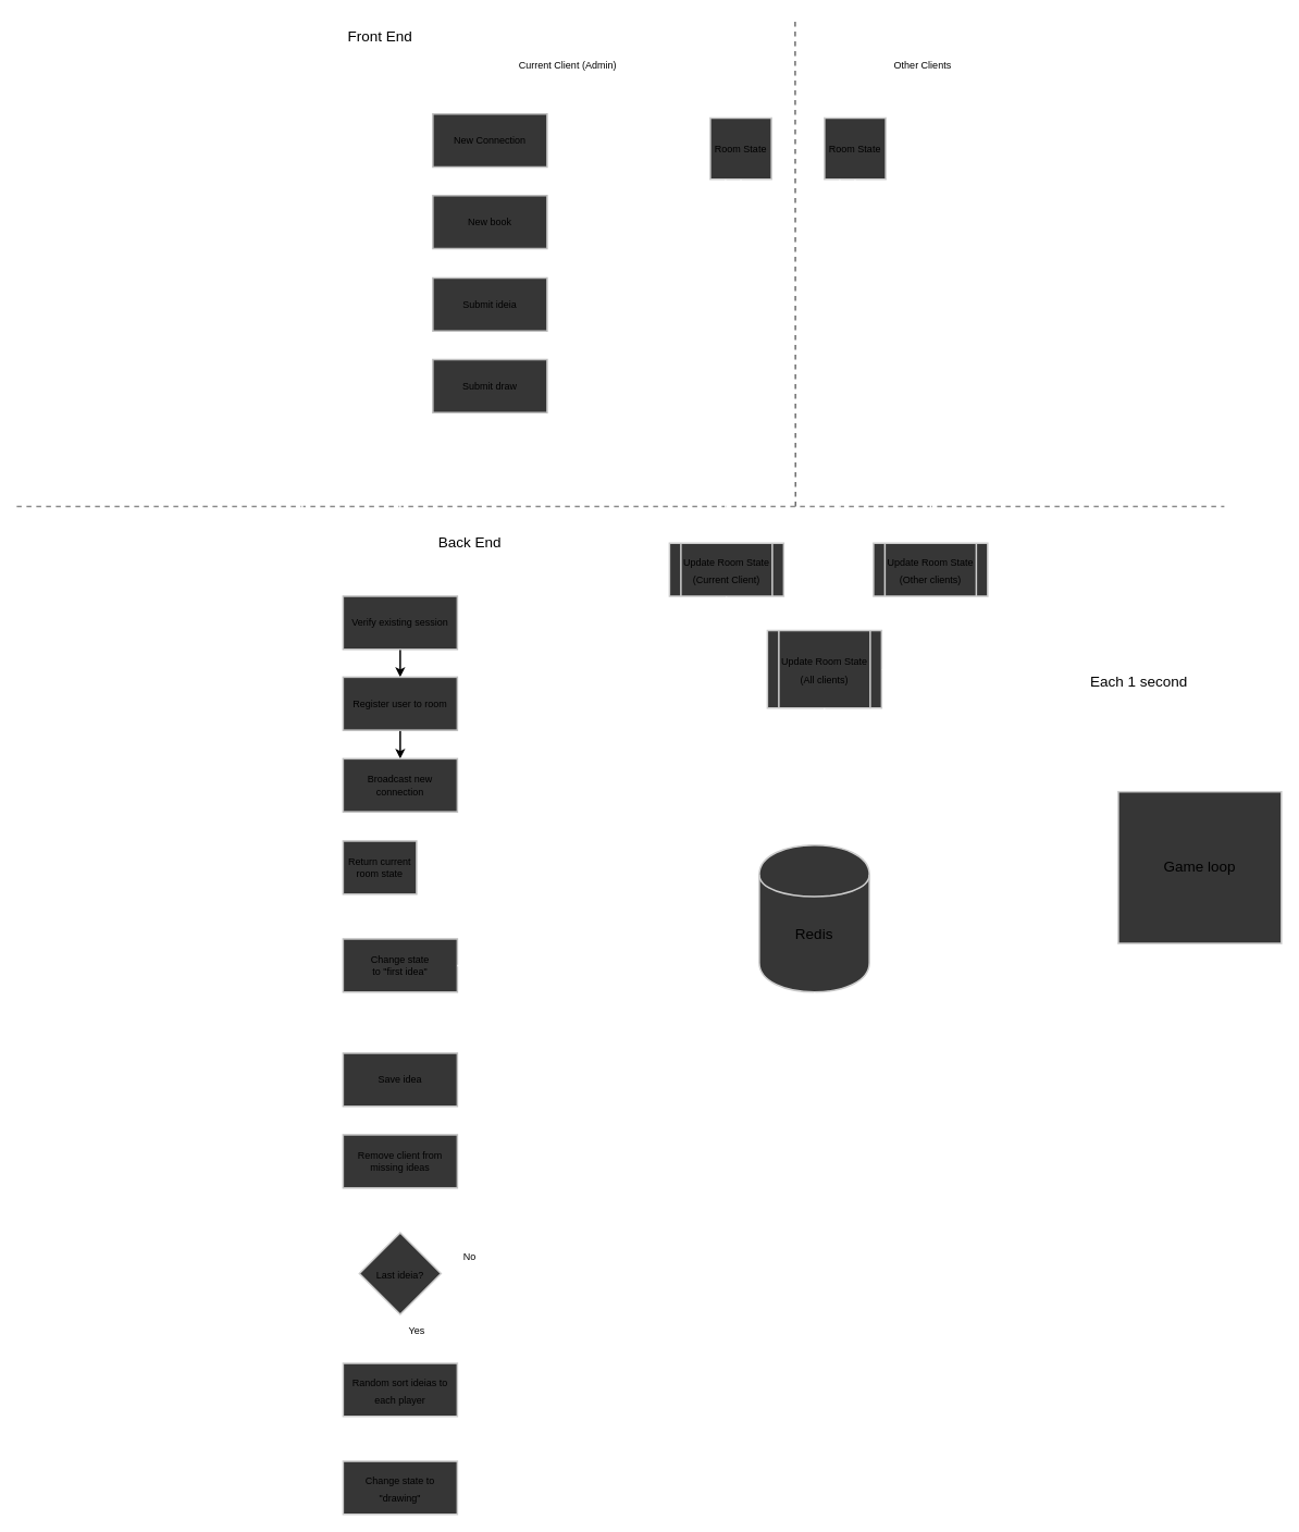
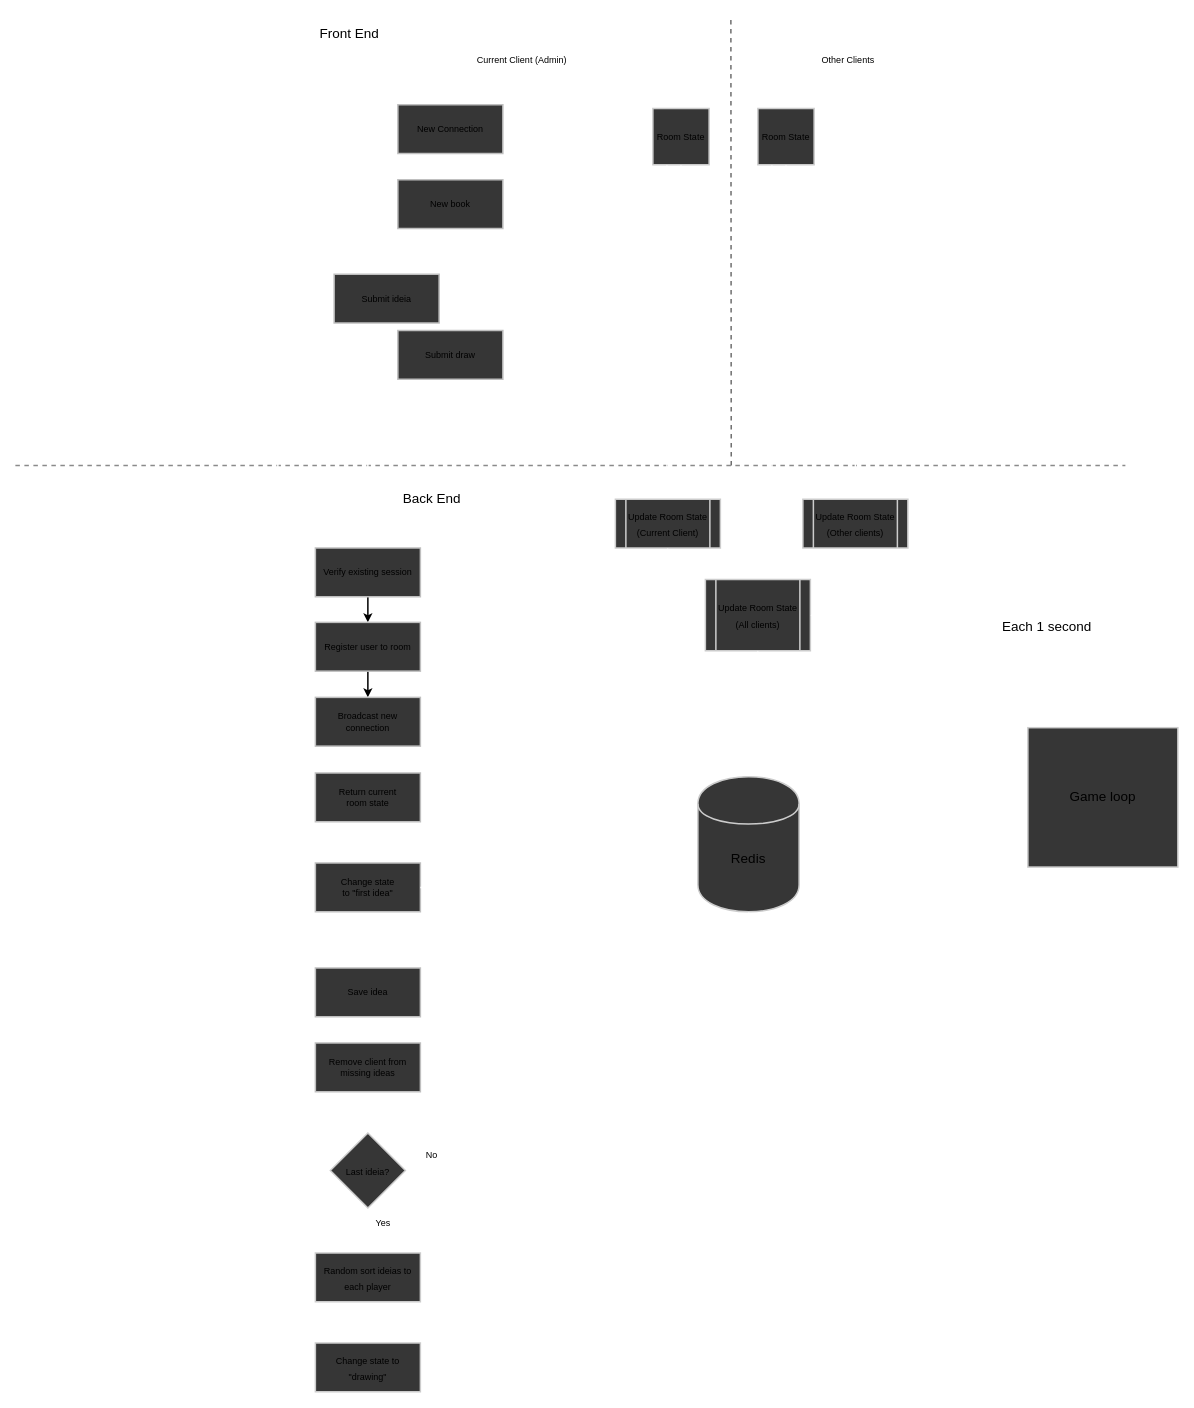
  <mxCell id="0" />
  <mxCell id="1" parent="0" />
  <mxCell id="2" value="" style="endArrow=none;dashed=1;html=1;strokeWidth=2;strokeColor=#8A8A8A;" edge="1" parent="1"><mxGeometry width="50" height="50" relative="1" as="geometry"><mxPoint x="20" y="620" as="sourcePoint" /><mxPoint x="1500" y="620" as="targetPoint" /></mxGeometry></mxCell>
  <mxCell id="3" value="" style="endArrow=none;dashed=1;html=1;strokeColor=#6E6E6E;strokeWidth=2;" edge="1" parent="1"><mxGeometry width="50" height="50" relative="1" as="geometry"><mxPoint x="974.5" y="620" as="sourcePoint" /><mxPoint x="974" y="20" as="targetPoint" /></mxGeometry></mxCell>
  <mxCell id="4" value="Back End" style="text;html=1;align=center;verticalAlign=middle;resizable=0;points=[];autosize=1;fontSize=18;" vertex="1" parent="1"><mxGeometry x="530" y="650" width="90" height="30" as="geometry" /></mxCell>
  <mxCell id="5" style="edgeStyle=orthogonalEdgeStyle;rounded=0;orthogonalLoop=1;jettySize=auto;html=1;exitX=0.5;exitY=1;exitDx=0;exitDy=0;entryX=0.5;entryY=0;entryDx=0;entryDy=0;strokeColor=#FFFFFF;strokeWidth=2;" edge="1" parent="1" source="7" target="19"><mxGeometry relative="1" as="geometry" /></mxCell>
  <mxCell id="6" style="edgeStyle=orthogonalEdgeStyle;rounded=0;orthogonalLoop=1;jettySize=auto;html=1;entryX=0.5;entryY=0;entryDx=0;entryDy=0;strokeColor=#FFFFFF;strokeWidth=2;exitX=0;exitY=0.5;exitDx=0;exitDy=0;" edge="1" parent="1" source="7" target="10"><mxGeometry relative="1" as="geometry"><mxPoint x="555" y="720" as="targetPoint" /><Array as="points"><mxPoint x="490" y="172" /><mxPoint x="490" y="730" /></Array></mxGeometry></mxCell>
  <mxCell id="7" value="New Connection" style="rounded=0;whiteSpace=wrap;html=1;strokeColor=#BFBFBF;strokeWidth=2;fillColor=#363636;" vertex="1" parent="1"><mxGeometry x="530" y="139" width="140" height="65" as="geometry" /></mxCell>
  <mxCell id="8" value="" style="edgeStyle=orthogonalEdgeStyle;rounded=0;orthogonalLoop=1;jettySize=auto;html=1;strokeWidth=2;" edge="1" parent="1" source="10" target="13"><mxGeometry relative="1" as="geometry" /></mxCell>
  <mxCell id="9" style="edgeStyle=orthogonalEdgeStyle;rounded=0;orthogonalLoop=1;jettySize=auto;html=1;entryX=0.002;entryY=0.604;entryDx=0;entryDy=0;entryPerimeter=0;dashed=1;strokeColor=#FFFFFF;strokeWidth=5;fontSize=18;dashPattern=1 1;endArrow=none;endFill=0;startArrow=classic;startFill=1;" edge="1" parent="1" source="10" target="39"><mxGeometry relative="1" as="geometry"><Array as="points"><mxPoint x="650" y="763" /><mxPoint x="650" y="1144" /></Array></mxGeometry></mxCell>
  <mxCell id="10" value="Verify existing session" style="rounded=0;whiteSpace=wrap;html=1;strokeColor=#BFBFBF;strokeWidth=2;fillColor=#363636;" vertex="1" parent="1"><mxGeometry x="420" y="730" width="140" height="65" as="geometry" /></mxCell>
  <mxCell id="11" value="" style="edgeStyle=orthogonalEdgeStyle;rounded=0;orthogonalLoop=1;jettySize=auto;html=1;strokeWidth=2;" edge="1" parent="1" source="13" target="16"><mxGeometry relative="1" as="geometry" /></mxCell>
  <mxCell id="12" style="edgeStyle=orthogonalEdgeStyle;rounded=0;orthogonalLoop=1;jettySize=auto;html=1;entryX=0;entryY=0.3;entryDx=0;entryDy=0;dashed=1;strokeColor=#FFFFFF;strokeWidth=5;fontSize=18;dashPattern=1 1;" edge="1" parent="1" source="13" target="39"><mxGeometry relative="1" as="geometry"><Array as="points"><mxPoint x="730" y="862" /><mxPoint x="730" y="1089" /></Array></mxGeometry></mxCell>
  <mxCell id="13" value="Register user to room" style="rounded=0;whiteSpace=wrap;html=1;strokeColor=#BFBFBF;strokeWidth=2;fillColor=#363636;" vertex="1" parent="1"><mxGeometry x="420" y="829.17" width="140" height="65" as="geometry" /></mxCell>
  <mxCell id="14" style="edgeStyle=orthogonalEdgeStyle;rounded=0;orthogonalLoop=1;jettySize=auto;html=1;entryX=0.5;entryY=0;entryDx=0;entryDy=0;strokeColor=#FFFFFF;strokeWidth=2;" edge="1" parent="1" source="16" target="22"><mxGeometry relative="1" as="geometry" /></mxCell>
  <mxCell id="15" style="edgeStyle=orthogonalEdgeStyle;rounded=0;orthogonalLoop=1;jettySize=auto;html=1;entryX=0.5;entryY=1;entryDx=0;entryDy=0;dashed=1;strokeColor=#FFFFFF;strokeWidth=2;fontSize=18;" edge="1" parent="1" source="16" target="28"><mxGeometry relative="1" as="geometry" /></mxCell>
  <mxCell id="16" value="Broadcast new connection" style="rounded=0;whiteSpace=wrap;html=1;strokeColor=#BFBFBF;strokeWidth=2;fillColor=#363636;" vertex="1" parent="1"><mxGeometry x="420" y="929.17" width="140" height="65" as="geometry" /></mxCell>
  <mxCell id="17" style="edgeStyle=orthogonalEdgeStyle;rounded=0;orthogonalLoop=1;jettySize=auto;html=1;entryX=0;entryY=0.5;entryDx=0;entryDy=0;strokeColor=#FFFFFF;strokeWidth=2;fontSize=18;exitX=0;exitY=0.5;exitDx=0;exitDy=0;" edge="1" parent="1" source="19" target="31"><mxGeometry relative="1" as="geometry"><Array as="points"><mxPoint x="370" y="272" /><mxPoint x="370" y="1183" /></Array></mxGeometry></mxCell>
  <mxCell id="18" style="edgeStyle=orthogonalEdgeStyle;rounded=0;orthogonalLoop=1;jettySize=auto;html=1;exitX=0.5;exitY=1;exitDx=0;exitDy=0;entryX=0.5;entryY=0;entryDx=0;entryDy=0;strokeColor=#FFFFFF;strokeWidth=2;fontSize=18;" edge="1" parent="1" source="19" target="38"><mxGeometry relative="1" as="geometry" /></mxCell>
  <mxCell id="19" value="New book" style="rounded=0;whiteSpace=wrap;html=1;strokeColor=#BFBFBF;strokeWidth=2;fillColor=#363636;" vertex="1" parent="1"><mxGeometry x="530" y="239" width="140" height="65" as="geometry" /></mxCell>
  <mxCell id="20" value="Room State" style="whiteSpace=wrap;html=1;aspect=fixed;strokeColor=#CCCCCC;strokeWidth=2;fillColor=#363636;" vertex="1" parent="1"><mxGeometry x="870" y="144" width="75" height="75" as="geometry" /></mxCell>
  <mxCell id="21" style="edgeStyle=orthogonalEdgeStyle;rounded=0;orthogonalLoop=1;jettySize=auto;html=1;entryX=0;entryY=0.5;entryDx=0;entryDy=0;strokeColor=#FFFFFF;strokeWidth=2;fontSize=18;" edge="1" parent="1" source="22" target="30"><mxGeometry relative="1" as="geometry"><Array as="points"><mxPoint x="690" y="1062" /><mxPoint x="690" y="698" /></Array></mxGeometry></mxCell>
- <mxCell id="22" value="Return current&lt;br&gt;room state" style="rounded=0;whiteSpace=wrap;html=1;strokeColor=#BFBFBF;strokeWidth=2;fillColor=#363636;" vertex="1" parent="1"><mxGeometry x="420" y="1030" width="90" height="65" as="geometry" /></mxCell>
+ <mxCell id="22" value="Return current&lt;br&gt;room state" style="rounded=0;whiteSpace=wrap;html=1;strokeColor=#BFBFBF;strokeWidth=2;fillColor=#363636;" vertex="1" parent="1"><mxGeometry x="420" y="1030" width="140" height="65" as="geometry" /></mxCell>
  <mxCell id="23" value="Room State" style="whiteSpace=wrap;html=1;aspect=fixed;strokeColor=#CCCCCC;strokeWidth=2;fillColor=#363636;" vertex="1" parent="1"><mxGeometry x="1010" y="144" width="75" height="75" as="geometry" /></mxCell>
  <mxCell id="24" value="Current Client (Admin)" style="text;html=1;align=center;verticalAlign=middle;resizable=0;points=[];autosize=1;" vertex="1" parent="1"><mxGeometry x="630" y="70" width="130" height="20" as="geometry" /></mxCell>
  <mxCell id="25" value="Other Clients" style="text;html=1;align=center;verticalAlign=middle;resizable=0;points=[];autosize=1;" vertex="1" parent="1"><mxGeometry x="1085" y="70" width="90" height="20" as="geometry" /></mxCell>
  <mxCell id="26" value="Front End" style="text;html=1;align=center;verticalAlign=middle;resizable=0;points=[];autosize=1;fontSize=18;" vertex="1" parent="1"><mxGeometry x="420" y="30" width="90" height="30" as="geometry" /></mxCell>
  <mxCell id="27" style="edgeStyle=orthogonalEdgeStyle;rounded=0;orthogonalLoop=1;jettySize=auto;html=1;exitX=0.5;exitY=0;exitDx=0;exitDy=0;entryX=0.5;entryY=1;entryDx=0;entryDy=0;strokeColor=#FFFFFF;strokeWidth=2;fontSize=18;" edge="1" parent="1" source="28" target="23"><mxGeometry relative="1" as="geometry"><Array as="points"><mxPoint x="1140" y="540" /><mxPoint x="1048" y="540" /></Array></mxGeometry></mxCell>
  <mxCell id="28" value="&lt;font style=&quot;font-size: 12px&quot;&gt;Update Room State&lt;br&gt;(Other clients)&lt;br&gt;&lt;/font&gt;" style="shape=process;whiteSpace=wrap;html=1;backgroundOutline=1;strokeColor=#CCCCCC;strokeWidth=2;fillColor=#363636;fontSize=18;" vertex="1" parent="1"><mxGeometry x="1070" y="665" width="140" height="65" as="geometry" /></mxCell>
  <mxCell id="29" style="edgeStyle=orthogonalEdgeStyle;rounded=0;orthogonalLoop=1;jettySize=auto;html=1;exitX=0.5;exitY=0;exitDx=0;exitDy=0;strokeColor=#FFFFFF;strokeWidth=2;fontSize=18;entryX=0.25;entryY=1;entryDx=0;entryDy=0;" edge="1" parent="1" source="30" target="20"><mxGeometry relative="1" as="geometry"><mxPoint x="910" y="380" as="targetPoint" /><Array as="points"><mxPoint x="889" y="665" /></Array></mxGeometry></mxCell>
  <mxCell id="30" value="&lt;font style=&quot;font-size: 12px&quot;&gt;Update Room State&lt;br&gt;(Current Client)&lt;br&gt;&lt;/font&gt;" style="shape=process;whiteSpace=wrap;html=1;backgroundOutline=1;strokeColor=#CCCCCC;strokeWidth=2;fillColor=#363636;fontSize=18;" vertex="1" parent="1"><mxGeometry x="820" y="665" width="140" height="65" as="geometry" /></mxCell>
  <mxCell id="31" value="Change state&lt;br&gt;to &quot;first idea&quot;" style="rounded=0;whiteSpace=wrap;html=1;strokeColor=#BFBFBF;strokeWidth=2;fillColor=#363636;" vertex="1" parent="1"><mxGeometry x="420" y="1150" width="140" height="65" as="geometry" /></mxCell>
  <mxCell id="32" style="edgeStyle=orthogonalEdgeStyle;rounded=0;orthogonalLoop=1;jettySize=auto;html=1;entryX=0;entryY=0.5;entryDx=0;entryDy=0;strokeColor=#FFFFFF;strokeWidth=2;fontSize=18;dashed=1;exitX=1;exitY=0.5;exitDx=0;exitDy=0;" edge="1" parent="1" source="31" target="35"><mxGeometry relative="1" as="geometry"><Array as="points"><mxPoint x="770" y="1183" /><mxPoint x="770" y="805" /></Array></mxGeometry></mxCell>
  <mxCell id="33" style="edgeStyle=orthogonalEdgeStyle;rounded=0;orthogonalLoop=1;jettySize=auto;html=1;strokeColor=#FFFFFF;strokeWidth=2;fontSize=18;entryX=0.25;entryY=1;entryDx=0;entryDy=0;" edge="1" parent="1" source="35" target="23"><mxGeometry relative="1" as="geometry"><mxPoint x="1010" y="540" as="targetPoint" /><Array as="points"><mxPoint x="1010" y="640" /><mxPoint x="1029" y="640" /></Array></mxGeometry></mxCell>
  <mxCell id="34" style="edgeStyle=orthogonalEdgeStyle;rounded=0;orthogonalLoop=1;jettySize=auto;html=1;exitX=0.5;exitY=0;exitDx=0;exitDy=0;strokeColor=#FFFFFF;strokeWidth=2;fontSize=18;entryX=0.5;entryY=1;entryDx=0;entryDy=0;" edge="1" parent="1" source="35" target="20"><mxGeometry relative="1" as="geometry"><mxPoint x="910" y="380" as="targetPoint" /><Array as="points"><mxPoint x="1010" y="640" /><mxPoint x="908" y="640" /></Array></mxGeometry></mxCell>
  <mxCell id="35" value="&lt;font style=&quot;font-size: 12px&quot;&gt;Update Room State&lt;br&gt;(All clients)&lt;br&gt;&lt;/font&gt;" style="shape=process;whiteSpace=wrap;html=1;backgroundOutline=1;strokeColor=#CCCCCC;strokeWidth=2;fillColor=#363636;fontSize=18;" vertex="1" parent="1"><mxGeometry x="940" y="772" width="140" height="95" as="geometry" /></mxCell>
  <mxCell id="36" style="edgeStyle=orthogonalEdgeStyle;rounded=0;orthogonalLoop=1;jettySize=auto;html=1;entryX=0;entryY=0.5;entryDx=0;entryDy=0;strokeColor=#FFFFFF;strokeWidth=2;fontSize=18;" edge="1" parent="1" source="38" target="43"><mxGeometry relative="1" as="geometry"><Array as="points"><mxPoint x="330" y="373" /><mxPoint x="330" y="1323" /></Array></mxGeometry></mxCell>
  <mxCell id="37" style="edgeStyle=orthogonalEdgeStyle;rounded=0;orthogonalLoop=1;jettySize=auto;html=1;entryX=0.5;entryY=0;entryDx=0;entryDy=0;startArrow=none;startFill=0;endArrow=classic;endFill=1;strokeColor=#FFFFFF;strokeWidth=2;fontSize=12;" edge="1" parent="1" source="38" target="60"><mxGeometry relative="1" as="geometry" /></mxCell>
- <mxCell id="38" value="Submit ideia" style="rounded=0;whiteSpace=wrap;html=1;strokeColor=#BFBFBF;strokeWidth=2;fillColor=#363636;" vertex="1" parent="1"><mxGeometry x="530" y="340" width="140" height="65" as="geometry" /></mxCell>
+ <mxCell id="38" value="Submit ideia" style="rounded=0;whiteSpace=wrap;html=1;strokeColor=#BFBFBF;strokeWidth=2;fillColor=#363636;" vertex="1" parent="1"><mxGeometry x="445" y="365" width="140" height="65" as="geometry" /></mxCell>
  <mxCell id="39" value="Redis" style="shape=cylinder;whiteSpace=wrap;html=1;boundedLbl=1;backgroundOutline=1;strokeColor=#CCCCCC;strokeWidth=2;fillColor=#363636;fontSize=18;" vertex="1" parent="1"><mxGeometry x="930" y="1035" width="135" height="180" as="geometry" /></mxCell>
  <mxCell id="40" style="edgeStyle=orthogonalEdgeStyle;rounded=0;orthogonalLoop=1;jettySize=auto;html=1;strokeColor=#FFFFFF;strokeWidth=5;fontSize=18;dashed=1;dashPattern=1 1;exitX=0.5;exitY=0;exitDx=0;exitDy=0;" edge="1" parent="1" source="43" target="39"><mxGeometry relative="1" as="geometry"><Array as="points"><mxPoint x="490" y="1260" /><mxPoint x="998" y="1260" /></Array></mxGeometry></mxCell>
  <mxCell id="41" style="edgeStyle=orthogonalEdgeStyle;rounded=0;orthogonalLoop=1;jettySize=auto;html=1;strokeColor=#FFFFFF;strokeWidth=2;fontSize=18;" edge="1" parent="1" source="43" target="46"><mxGeometry relative="1" as="geometry" /></mxCell>
  <mxCell id="42" style="edgeStyle=orthogonalEdgeStyle;rounded=0;orthogonalLoop=1;jettySize=auto;html=1;entryX=0.25;entryY=1;entryDx=0;entryDy=0;dashed=1;startArrow=none;startFill=0;endArrow=classic;endFill=1;strokeColor=#FFFFFF;strokeWidth=2;fontSize=18;exitX=1;exitY=0.5;exitDx=0;exitDy=0;" edge="1" parent="1" source="43" target="48"><mxGeometry relative="1" as="geometry"><Array as="points"><mxPoint x="1420" y="1323" /></Array></mxGeometry></mxCell>
  <mxCell id="43" value="Save idea" style="rounded=0;whiteSpace=wrap;html=1;strokeColor=#BFBFBF;strokeWidth=2;fillColor=#363636;" vertex="1" parent="1"><mxGeometry x="420" y="1290" width="140" height="65" as="geometry" /></mxCell>
  <mxCell id="44" style="edgeStyle=orthogonalEdgeStyle;rounded=0;orthogonalLoop=1;jettySize=auto;html=1;entryX=0.5;entryY=1;entryDx=0;entryDy=0;strokeColor=#FFFFFF;strokeWidth=2;fontSize=18;dashed=1;" edge="1" parent="1" source="46" target="48"><mxGeometry relative="1" as="geometry" /></mxCell>
  <mxCell id="45" style="edgeStyle=orthogonalEdgeStyle;rounded=0;orthogonalLoop=1;jettySize=auto;html=1;startArrow=none;startFill=0;endArrow=classic;endFill=1;strokeColor=#FFFFFF;strokeWidth=2;fontSize=18;" edge="1" parent="1" source="46" target="52"><mxGeometry relative="1" as="geometry" /></mxCell>
  <mxCell id="46" value="Remove client from missing ideas" style="rounded=0;whiteSpace=wrap;html=1;strokeColor=#BFBFBF;strokeWidth=2;fillColor=#363636;" vertex="1" parent="1"><mxGeometry x="420" y="1390" width="140" height="65" as="geometry" /></mxCell>
  <mxCell id="47" style="edgeStyle=orthogonalEdgeStyle;rounded=0;orthogonalLoop=1;jettySize=auto;html=1;exitX=0.5;exitY=0;exitDx=0;exitDy=0;entryX=1;entryY=0.5;entryDx=0;entryDy=0;strokeColor=#FFFFFF;strokeWidth=2;fontSize=18;" edge="1" parent="1" source="48" target="35"><mxGeometry relative="1" as="geometry" /></mxCell>
  <mxCell id="48" value="Game loop" style="rounded=0;whiteSpace=wrap;html=1;strokeColor=#CCCCCC;strokeWidth=2;fillColor=#363636;fontSize=18;" vertex="1" parent="1"><mxGeometry x="1370" y="969.58" width="200" height="185.83" as="geometry" /></mxCell>
  <mxCell id="49" value="Each 1 second" style="text;html=1;align=center;verticalAlign=middle;resizable=0;points=[];autosize=1;fontSize=18;" vertex="1" parent="1"><mxGeometry x="1330" y="820" width="130" height="30" as="geometry" /></mxCell>
  <mxCell id="50" value="" style="edgeStyle=orthogonalEdgeStyle;rounded=0;orthogonalLoop=1;jettySize=auto;html=1;startArrow=none;startFill=0;endArrow=classic;endFill=1;strokeColor=#FFFFFF;strokeWidth=2;fontSize=18;" edge="1" parent="1" source="52"><mxGeometry relative="1" as="geometry"><mxPoint x="620" y="1560" as="targetPoint" /></mxGeometry></mxCell>
  <mxCell id="51" style="edgeStyle=orthogonalEdgeStyle;rounded=0;orthogonalLoop=1;jettySize=auto;html=1;exitX=0.5;exitY=1;exitDx=0;exitDy=0;startArrow=none;startFill=0;endArrow=classic;endFill=1;strokeColor=#FFFFFF;strokeWidth=2;fontSize=18;" edge="1" parent="1" source="52" target="55"><mxGeometry relative="1" as="geometry" /></mxCell>
  <mxCell id="52" value="&lt;font style=&quot;font-size: 12px&quot;&gt;Last ideia?&lt;/font&gt;" style="rhombus;whiteSpace=wrap;html=1;strokeColor=#CCCCCC;strokeWidth=2;fillColor=#363636;fontSize=18;" vertex="1" parent="1"><mxGeometry x="440" y="1510" width="100" height="100" as="geometry" /></mxCell>
  <mxCell id="53" style="edgeStyle=orthogonalEdgeStyle;rounded=0;orthogonalLoop=1;jettySize=auto;html=1;entryX=0.5;entryY=1;entryDx=0;entryDy=0;startArrow=none;startFill=0;endArrow=classic;endFill=1;strokeColor=#FFFFFF;strokeWidth=2;fontSize=12;dashed=1;" edge="1" parent="1" source="55" target="30"><mxGeometry relative="1" as="geometry" /></mxCell>
  <mxCell id="54" style="edgeStyle=orthogonalEdgeStyle;rounded=0;orthogonalLoop=1;jettySize=auto;html=1;exitX=0.5;exitY=1;exitDx=0;exitDy=0;startArrow=none;startFill=0;endArrow=classic;endFill=1;strokeColor=#FFFFFF;strokeWidth=2;fontSize=12;" edge="1" parent="1" source="55" target="59"><mxGeometry relative="1" as="geometry" /></mxCell>
  <mxCell id="55" value="&lt;font style=&quot;font-size: 12px&quot;&gt;Random sort ideias to each player&lt;/font&gt;" style="rounded=0;whiteSpace=wrap;html=1;strokeColor=#CCCCCC;strokeWidth=2;fillColor=#363636;fontSize=18;" vertex="1" parent="1"><mxGeometry x="420" y="1670" width="140" height="65" as="geometry" /></mxCell>
  <mxCell id="56" value="Yes" style="text;html=1;align=center;verticalAlign=middle;resizable=0;points=[];autosize=1;fontSize=12;" vertex="1" parent="1"><mxGeometry x="490" y="1620" width="40" height="20" as="geometry" /></mxCell>
  <mxCell id="57" value="No" style="text;html=1;align=center;verticalAlign=middle;resizable=0;points=[];autosize=1;fontSize=12;" vertex="1" parent="1"><mxGeometry x="560" y="1530" width="30" height="20" as="geometry" /></mxCell>
  <mxCell id="58" style="edgeStyle=orthogonalEdgeStyle;rounded=0;orthogonalLoop=1;jettySize=auto;html=1;startArrow=none;startFill=0;endArrow=classic;endFill=1;strokeColor=#FFFFFF;strokeWidth=2;fontSize=12;dashed=1;" edge="1" parent="1" source="59" target="35"><mxGeometry relative="1" as="geometry"><Array as="points"><mxPoint x="1100" y="1823" /><mxPoint x="1100" y="900" /><mxPoint x="1010" y="900" /></Array></mxGeometry></mxCell>
  <mxCell id="59" value="&lt;font style=&quot;font-size: 12px&quot;&gt;Change state to &quot;drawing&quot;&lt;/font&gt;" style="rounded=0;whiteSpace=wrap;html=1;strokeColor=#CCCCCC;strokeWidth=2;fillColor=#363636;fontSize=18;" vertex="1" parent="1"><mxGeometry x="420" y="1790" width="140" height="65" as="geometry" /></mxCell>
  <mxCell id="60" value="Submit draw" style="rounded=0;whiteSpace=wrap;html=1;strokeColor=#BFBFBF;strokeWidth=2;fillColor=#363636;" vertex="1" parent="1"><mxGeometry x="530" y="440" width="140" height="65" as="geometry" /></mxCell>
